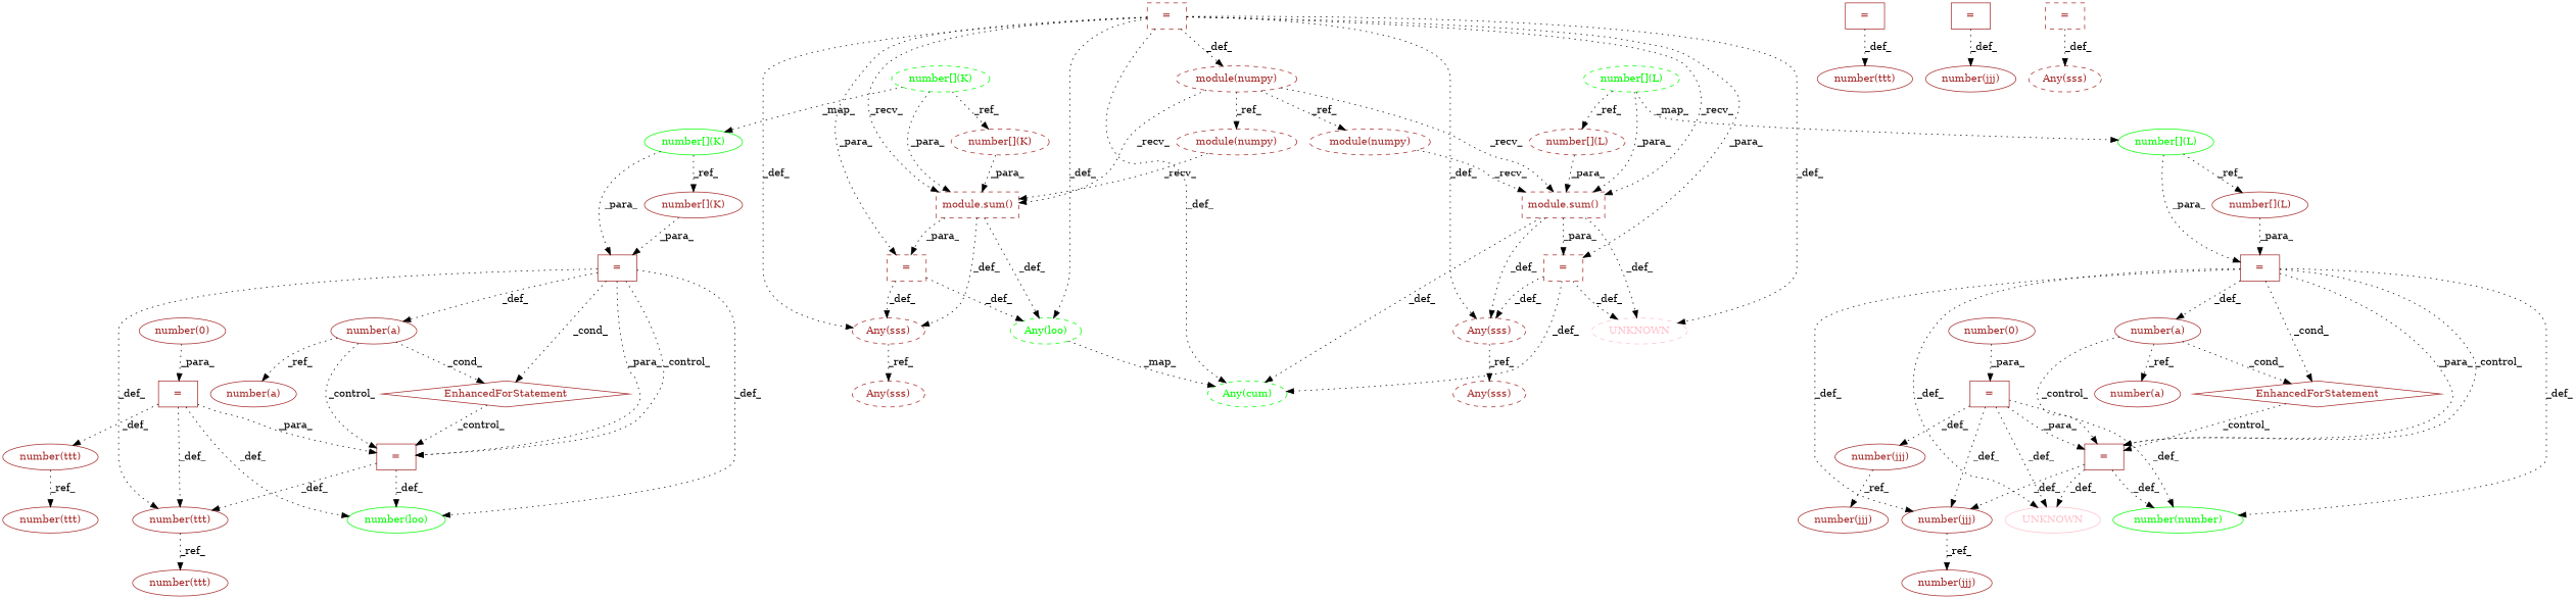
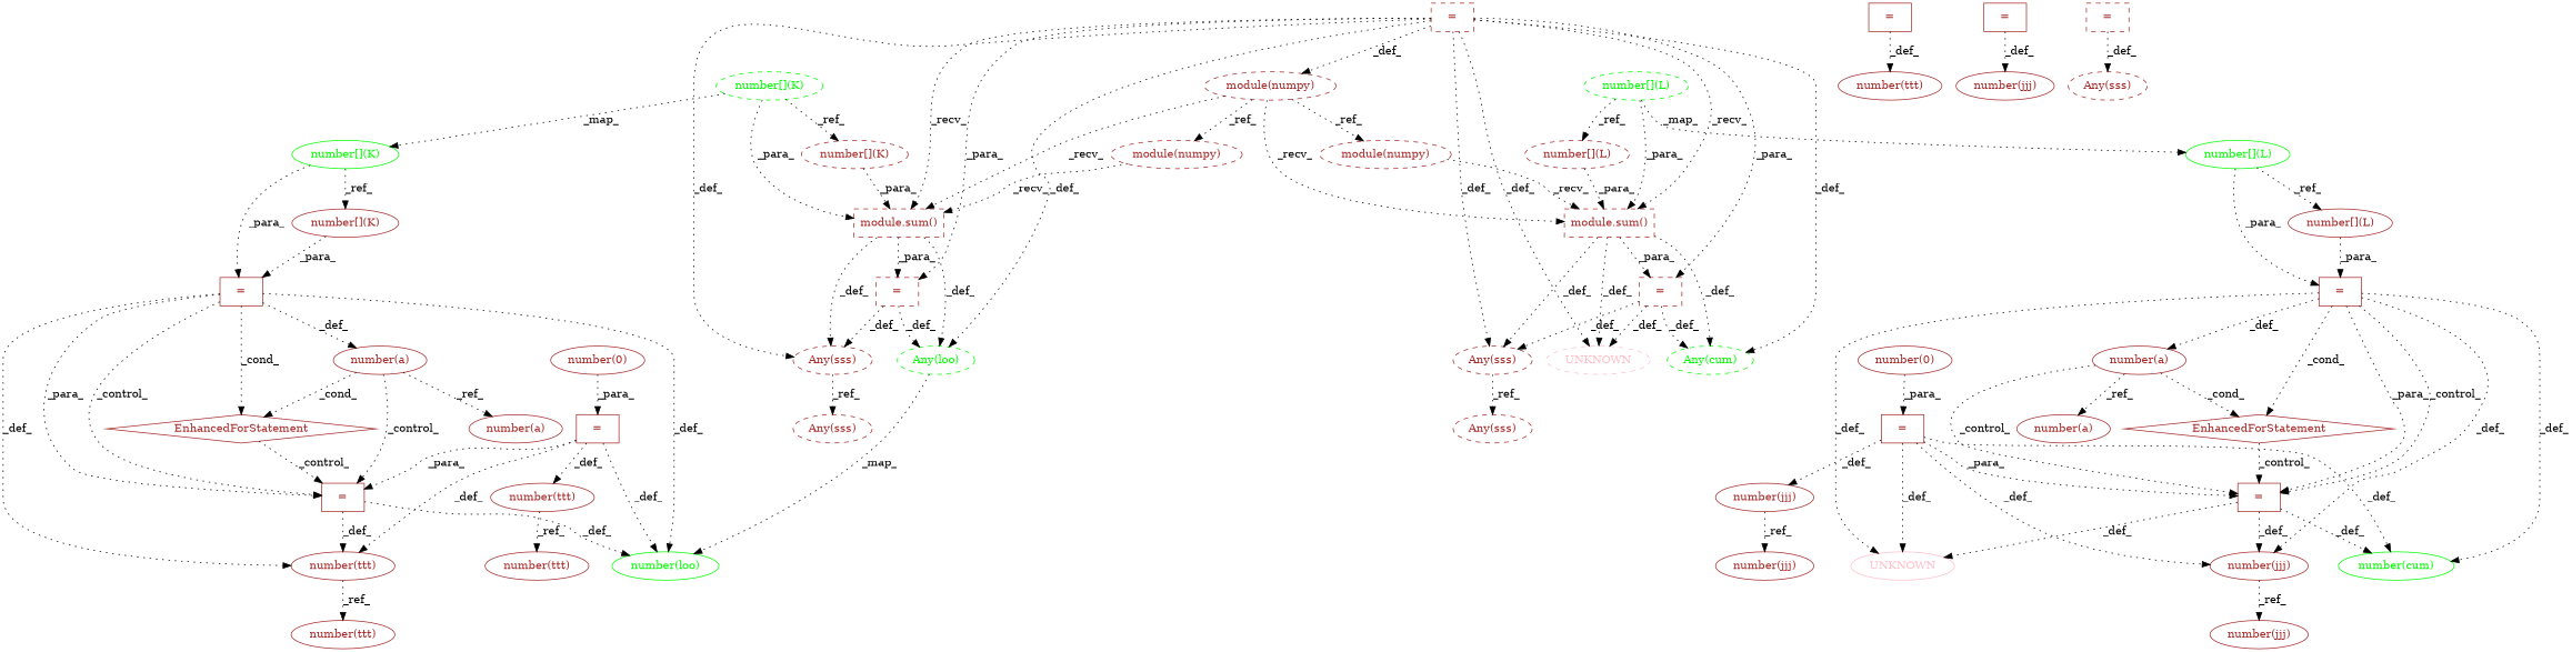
  digraph {
    node [color=brown fontcolor=brown shape=ellipse style=solid]
    edge [style=dotted]
    n1 [label="number(ttt)"]
    n2 [label="number(ttt)"]
    n3 [label="number(0)"]
    n4 [label="=" shape=box]
    n5 [label="=" shape=box]
-   n6 [color=green fontcolor=green label="number(number)"]
+   n6 [color=green fontcolor=green label="number(cum)"]
    n7 [label="number(jjj)"]
    n8 [color=pink fontcolor=pink label=UNKNOWN]
    n9 [label="number(jjj)"]
    n10 [label="number(jjj)"]
    n11 [label="=" shape=box style=dashed]
    n12 [label="module.sum()" shape=box style=dashed]
    n13 [color=green fontcolor=green label="Any(loo)" style=dashed]
    n14 [label="Any(sss)" style=dashed]
    n15 [label="module(numpy)" style=dashed]
    n16 [label="=" shape=box style=dashed]
    n17 [color=pink fontcolor=pink label=UNKNOWN style=dashed]
    n18 [color=green fontcolor=green label="Any(cum)" style=dashed]
    n19 [label="=" shape=box style=dashed]
    n20 [label="Any(sss)" style=dashed]
    n21 [label="module.sum()" shape=box style=dashed]
    n22 [color=green fontcolor=green label="number(loo)"]
    n23 [label="Any(sss)" style=dashed]
    n24 [label="module(numpy)" style=dashed]
    n25 [label="module(numpy)" style=dashed]
    n26 [label="Any(sss)" style=dashed]
    n27 [label="number(ttt)"]
    n28 [label="number(ttt)"]
    n29 [label="number[](K)" style=dashed]
    n30 [label="number(a)"]
    n31 [label="number(a)"]
    n32 [label=EnhancedForStatement shape=diamond]
    n33 [label="number[](K)"]
    n34 [label="=" shape=box]
    n35 [label="=" shape=box]
    n36 [label=EnhancedForStatement shape=diamond]
    n37 [label="number(a)"]
    n38 [label="=" shape=box]
    n39 [label="number(ttt)"]
    n40 [label="number(jjj)"]
    n41 [label="=" shape=box]
    n42 [label="number(jjj)"]
    n43 [label="=" shape=box]
    n44 [label="number[](L)"]
    n45 [label="=" shape=box]
    n46 [label="number(a)"]
    n47 [label="number[](L)" style=dashed]
    n48 [color=green fontcolor=green label="number[](K)"]
    n49 [label="Any(sss)" style=dashed]
    n50 [label="number(0)"]
    n51 [color=green fontcolor=green label="number[](L)" style=dashed]
    n52 [color=green fontcolor=green label="number[](L)"]
    n53 [color=green fontcolor=green label="number[](K)" style=dashed]
    n54 [label="=" shape=box style=dashed]
    n1 -> n2 [label=_ref_]
    n3 -> n4 [label=_para_]
    n4 -> n5 [label=_para_]
    n4 -> n6 [label=_def_]
    n4 -> n7 [label=_def_]
    n4 -> n8 [label=_def_]
    n4 -> n9 [label=_def_]
    n5 -> n6 [label=_def_]
    n5 -> n7 [label=_def_]
    n5 -> n8 [label=_def_]
    n7 -> n10 [label=_ref_]
    n9 -> n42 [label=_ref_]
    n11 -> n12 [label=_recv_]
    n11 -> n13 [label=_def_]
    n11 -> n14 [label=_def_]
    n11 -> n15 [label=_def_]
    n11 -> n16 [label=_para_]
    n11 -> n17 [label=_def_]
    n11 -> n18 [label=_def_]
    n11 -> n19 [label=_para_]
    n11 -> n20 [label=_def_]
    n11 -> n21 [label=_recv_]
    n12 -> n13 [label=_def_]
    n12 -> n19 [label=_para_]
    n12 -> n20 [label=_def_]
-   n13 -> n18 [label=_map_]
+   n13 -> n22 [label=_map_]
    n14 -> n23 [label=_ref_]
    n15 -> n12 [label=_recv_]
    n15 -> n21 [label=_recv_]
    n15 -> n24 [label=_ref_]
    n15 -> n25 [label=_ref_]
    n16 -> n14 [label=_def_]
    n16 -> n17 [label=_def_]
    n16 -> n18 [label=_def_]
    n19 -> n13 [label=_def_]
    n19 -> n20 [label=_def_]
    n20 -> n26 [label=_ref_]
    n21 -> n14 [label=_def_]
    n21 -> n16 [label=_para_]
    n21 -> n17 [label=_def_]
    n21 -> n18 [label=_def_]
    n24 -> n21 [label=_recv_]
    n25 -> n12 [label=_recv_]
    n27 -> n28 [label=_ref_]
    n29 -> n12 [label=_para_]
    n30 -> n5 [label=_control_]
    n30 -> n31 [label=_ref_]
    n30 -> n32 [label=_cond_]
    n32 -> n5 [label=_control_]
    n33 -> n34 [label=_para_]
    n34 -> n22 [label=_def_]
    n34 -> n27 [label=_def_]
    n34 -> n35 [label=_para_]
    n34 -> n35 [label=_control_]
    n34 -> n36 [label=_cond_]
    n34 -> n37 [label=_def_]
    n35 -> n22 [label=_def_]
    n35 -> n27 [label=_def_]
    n36 -> n35 [label=_control_]
    n37 -> n35 [label=_control_]
    n37 -> n36 [label=_cond_]
    n37 -> n46 [label=_ref_]
    n38 -> n39 [label=_def_]
    n41 -> n40 [label=_def_]
    n43 -> n1 [label=_def_]
    n43 -> n22 [label=_def_]
    n43 -> n27 [label=_def_]
    n43 -> n35 [label=_para_]
    n44 -> n45 [label=_para_]
    n45 -> n5 [label=_para_]
    n45 -> n5 [label=_control_]
    n45 -> n6 [label=_def_]
    n45 -> n7 [label=_def_]
    n45 -> n8 [label=_def_]
    n45 -> n30 [label=_def_]
    n45 -> n32 [label=_cond_]
    n47 -> n21 [label=_para_]
    n48 -> n33 [label=_ref_]
    n48 -> n34 [label=_para_]
    n50 -> n43 [label=_para_]
    n51 -> n21 [label=_para_]
    n51 -> n47 [label=_ref_]
    n51 -> n52 [label=_map_]
    n52 -> n44 [label=_ref_]
    n52 -> n45 [label=_para_]
    n53 -> n12 [label=_para_]
    n53 -> n29 [label=_ref_]
    n53 -> n48 [label=_map_]
    n54 -> n49 [label=_def_]
  }
